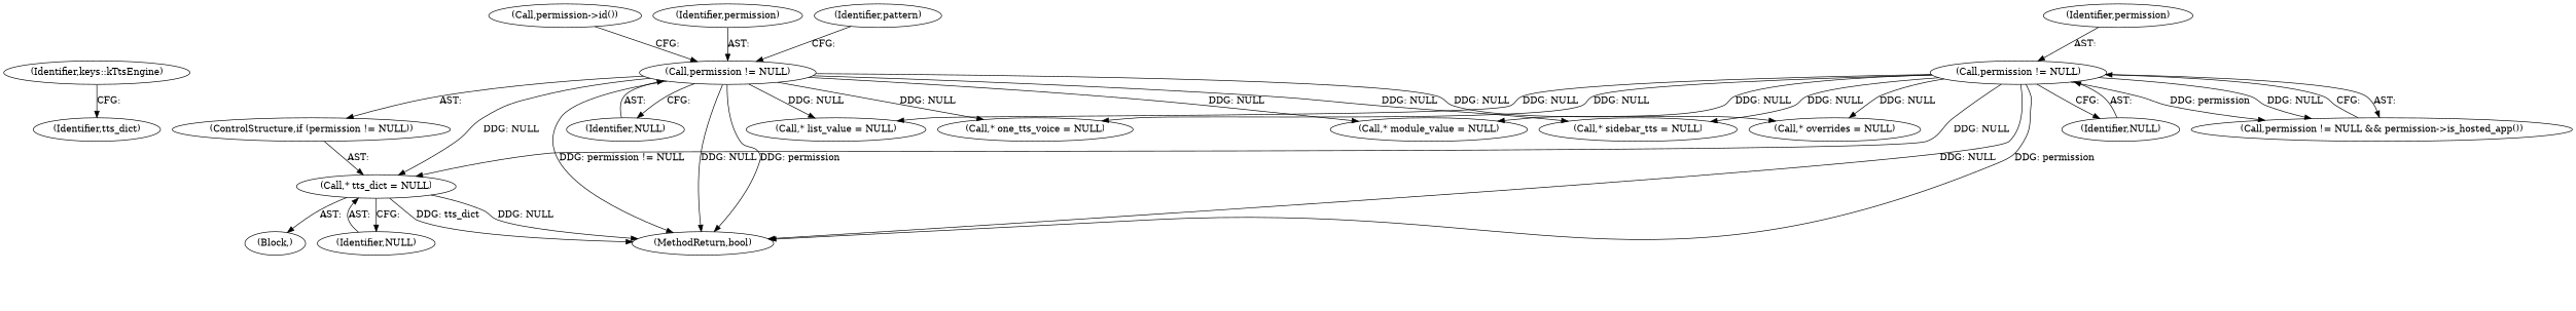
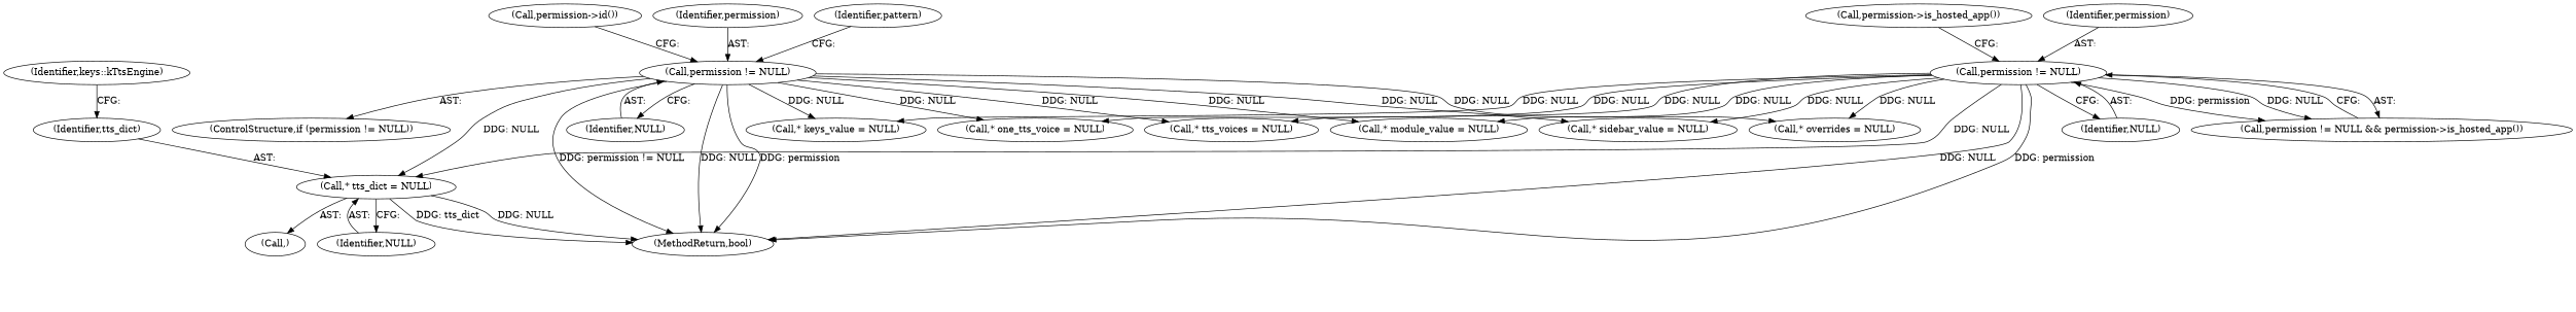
  digraph {
    n1 [label="(Call,* tts_dict = NULL)"]
-   n2 [label="(Block,)"]
+   n2 [label="(Call,)"]
    n3 [label="(MethodReturn,bool)"]
    n4 [label="(Identifier,NULL)"]
    n5 [label="(Call,permission != NULL)"]
-   n6 [label="(Call,* list_value = NULL)"]
-   n8 [label="(Call,* sidebar_tts = NULL)"]
+   n6 [label="(Call,* keys_value = NULL)"]
+   n7 [label="(Call,* tts_voices = NULL)"]
+   n8 [label="(Call,* sidebar_value = NULL)"]
    n9 [label="(Call,* overrides = NULL)"]
    n10 [label="(Call,* one_tts_voice = NULL)"]
    n11 [label="(ControlStructure,if (permission != NULL))"]
    n12 [label="(Call,* module_value = NULL)"]
    n13 [label="(Identifier,NULL)"]
    n14 [label="(Call,permission != NULL)"]
    n15 [label="(Call,permission != NULL && permission->is_hosted_app())"]
    n16 [label="(Identifier,NULL)"]
    n17 [label="(Identifier,permission)"]
    n18 [label="(Identifier,permission)"]
    n19 [label="(Identifier,pattern)"]
+   n20 [label="(Call,permission->is_hosted_app())"]
    n21 [label="(Identifier,tts_dict)"]
    n22 [label="(Call,permission->id())"]
    n23 [label="(Identifier,keys::kTtsEngine)"]
    n1 -> n2 [label="AST: "]
    n1 -> n3 [label="DDG: NULL"]
    n1 -> n3 [label="DDG: tts_dict"]
    n1 -> n4 [label="CFG: "]
    n4 -> n1 [label="AST: "]
    n5 -> n1 [label="DDG: NULL"]
    n5 -> n3 [label="DDG: permission"]
    n5 -> n3 [label="DDG: permission != NULL"]
    n5 -> n3 [label="DDG: NULL"]
    n5 -> n6 [label="DDG: NULL"]
+   n5 -> n7 [label="DDG: NULL"]
    n5 -> n8 [label="DDG: NULL"]
    n5 -> n9 [label="DDG: NULL"]
    n5 -> n10 [label="DDG: NULL"]
    n5 -> n11 [label="AST: "]
    n5 -> n12 [label="DDG: NULL"]
    n5 -> n13 [label="CFG: "]
    n13 -> n5 [label="AST: "]
    n14 -> n1 [label="DDG: NULL"]
    n14 -> n3 [label="DDG: NULL"]
    n14 -> n3 [label="DDG: permission"]
    n14 -> n6 [label="DDG: NULL"]
+   n14 -> n7 [label="DDG: NULL"]
    n14 -> n8 [label="DDG: NULL"]
    n14 -> n9 [label="DDG: NULL"]
    n14 -> n10 [label="DDG: NULL"]
    n14 -> n12 [label="DDG: NULL"]
    n14 -> n15 [label="AST: "]
    n14 -> n15 [label="DDG: permission"]
    n14 -> n15 [label="DDG: NULL"]
    n14 -> n16 [label="CFG: "]
    n15 -> n14 [label="CFG: "]
    n16 -> n14 [label="AST: "]
    n17 -> n14 [label="AST: "]
    n18 -> n5 [label="AST: "]
    n19 -> n5 [label="CFG: "]
-   n11 -> n1 [label="AST: "]
+   n20 -> n14 [label="CFG: "]
+   n21 -> n1 [label="AST: "]
    n22 -> n5 [label="CFG: "]
    n23 -> n21 [label="CFG: "]
  }
